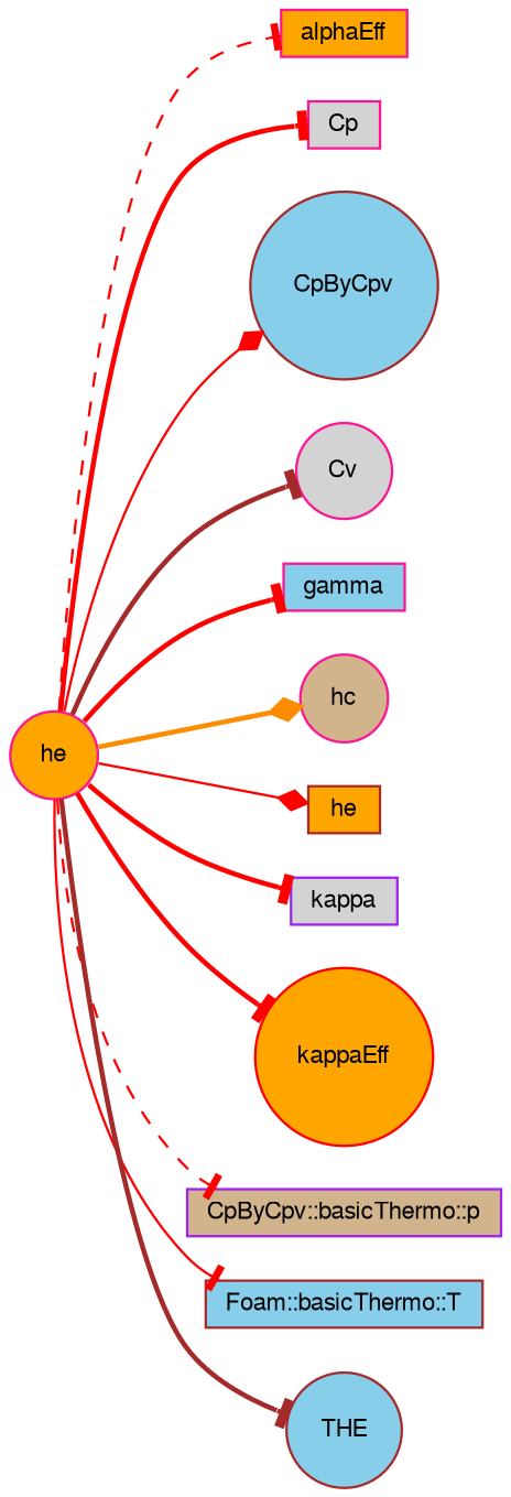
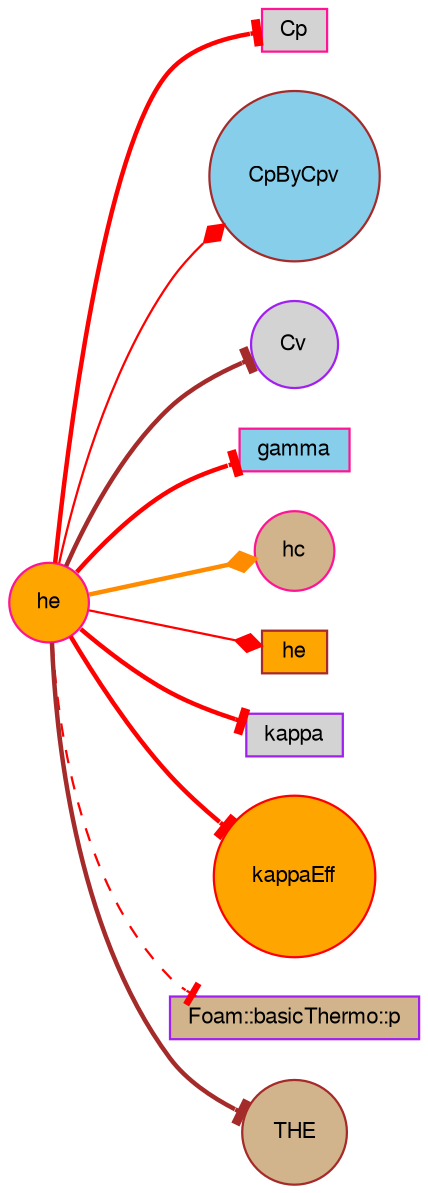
  digraph {
    rankdir=LR
    node [color=deeppink fillcolor=orange fontname=FreeSans fontsize=10 shape=box style=filled]
    edge [arrowhead=tee color=red fontname=FreeSans fontsize=10 labelfontname=FreeSans labelfontsize=10 style=bold]
    n1 [fontcolor=black height=0.2 label=he shape=circle width=0.4]
-   n2 [height=0.2 label=alphaEff width=0.4]
    n3 [fillcolor=lightgrey height=0.2 label=Cp width=0.4]
    n4 [color=brown fillcolor=skyblue height=0.2 label=CpByCpv shape=circle width=0.4]
-   n5 [fillcolor=lightgrey height=0.2 label=Cv shape=circle width=0.4]
+   n5 [color=purple fillcolor=lightgrey height=0.2 label=Cv shape=circle width=0.4]
    n6 [fillcolor=skyblue height=0.2 label=gamma width=0.4]
    n7 [fillcolor=tan height=0.2 label=hc shape=circle width=0.4]
    n8 [color=brown height=0.2 label=he width=0.4]
    n9 [color=purple fillcolor=lightgrey height=0.2 label=kappa width=0.4]
    n10 [color=red height=0.2 label=kappaEff shape=circle width=0.4]
-   n11 [color=purple fillcolor=tan height=0.2 label="CpByCpv::basicThermo::p" width=0.4]
-   n12 [color=brown fillcolor=skyblue height=0.2 label="Foam::basicThermo::T" width=0.4]
-   n13 [color=brown fillcolor=skyblue height=0.2 label=THE shape=circle width=0.4]
-   n1 -> n2 [style=dashed]
+   n11 [color=purple fillcolor=tan height=0.2 label="Foam::basicThermo::p" width=0.4]
+   n13 [color=brown fillcolor=tan height=0.2 label=THE shape=circle width=0.4]
    n1 -> n3
    n1 -> n4 [arrowhead=diamond style=solid]
    n1 -> n5 [color=brown]
    n1 -> n6
    n1 -> n7 [arrowhead=diamond color=darkorange]
    n1 -> n8 [arrowhead=diamond style=solid]
    n1 -> n9
    n1 -> n10
    n1 -> n11 [style=dashed]
-   n1 -> n12 [style=solid]
    n1 -> n13 [color=brown]
  }
